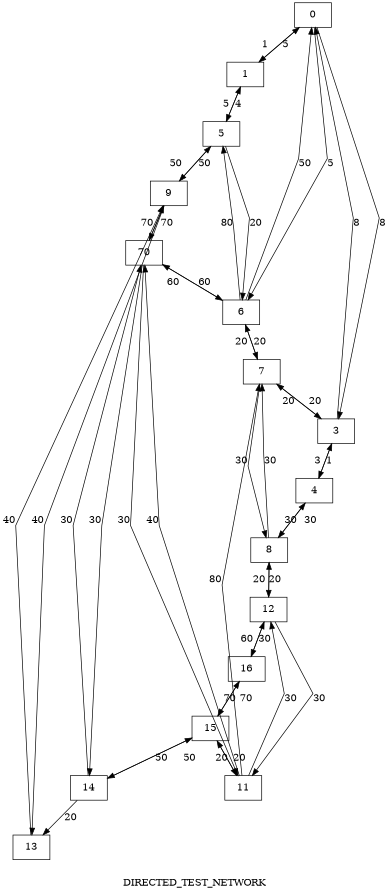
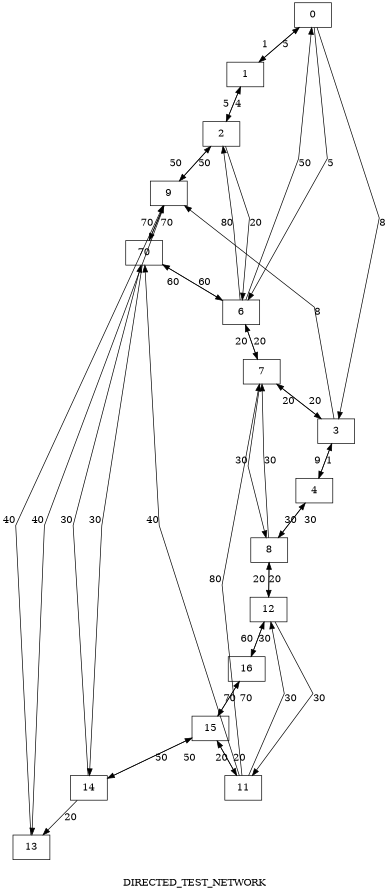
  digraph {
    label=DIRECTED_TEST_NETWORK
    splines=false
    node [shape=box]
    edge [bandwidth=20 delay=2 latency=3 throughput=16]
    n1 [label=0]
    1
-   5
+   5 [label=2]
    3
    6
    9
    4
    7
    n9 [label=70]
    8
    12
    13
    11
    14
    15
    16
    n1 -> 1 [bandwidth=10 delay=3 label=5 latency=4]
    n1 -> 3 [delay=4 label=8 latency=2 throughput=10]
    n1 -> 6 [delay=1 label=5 latency=5 throughput=9]
    1 -> n1 [bandwidth=10 delay=3 label=1 latency=4]
    1 -> 5 [label=4 throughput=12]
    5 -> 1 [label=5 throughput=12]
    5 -> 6 [delay=1 label=20 throughput=17]
    5 -> 9 [bandwidth=10 delay=5 label=50 latency=10 throughput=20]
-   3 -> n1 [delay=4 label=8 latency=2 throughput=10]
+   3 -> 9 [delay=4 label=8 latency=2 throughput=10]
    3 -> 4 [label=1 latency=6 throughput=11]
    3 -> 7 [delay=3 label=20 latency=8 throughput=14]
    6 -> n1 [delay=1 label=50 latency=5 throughput=9]
    6 -> 5 [delay=1 label=80 throughput=17]
    6 -> 7 [delay=4 label=20 throughput=30]
    6 -> n9 [label=60 latency=1 throughput=15]
    9 -> 5 [bandwidth=10 delay=5 label=50 latency=10 throughput=20]
    9 -> n9 [delay=1 label=70 latency=8 throughput=17]
    9 -> 13 [bandwidth=10 label=40 latency=8 throughput=22]
-   4 -> 3 [label=3 latency=6 throughput=11]
+   4 -> 3 [label=9 latency=6 throughput=11]
    4 -> 8 [label=30 latency=9]
    7 -> 3 [delay=3 label=20 latency=8 throughput=14]
    7 -> 6 [delay=4 label=20 throughput=30]
    7 -> 8 [delay=3 label=30 latency=2 throughput=15]
    n9 -> 6 [label=60 latency=1 throughput=15]
    n9 -> 9 [delay=1 label=70 latency=8 throughput=17]
-   n9 -> 11 [label=30 latency=9 throughput=23]
    n9 -> 14 [delay=3 label=30 throughput=31]
    8 -> 4 [label=30 latency=9]
    8 -> 7 [delay=3 label=30 latency=2 throughput=15]
    8 -> 12 [bandwidth=10 delay=4 label=20 latency=5 throughput=19]
    12 -> 8 [bandwidth=10 delay=4 label=20 latency=5 throughput=19]
    12 -> 11 [delay=5 label=30 latency=2 throughput=36]
    12 -> 16 [delay=4 label=30 latency=9 throughput=12]
    13 -> 9 [bandwidth=10 label=40 latency=8 throughput=22]
    11 -> 7 [delay=1 label=80 latency=4 throughput=18]
    11 -> n9 [label=40 latency=9 throughput=23]
    11 -> 12 [delay=5 label=30 latency=2 throughput=36]
    11 -> 15 [bandwidth=10 delay=1 label=20 latency=5 throughput=22]
    14 -> n9 [delay=3 label=30 throughput=31]
    14 -> 13 [label=20 latency=10 throughput=27]
    14 -> 15 [delay=1 label=50 latency=1 throughput=26]
    15 -> 11 [bandwidth=10 delay=1 label=20 latency=5 throughput=22]
    15 -> 14 [delay=1 label=50 latency=1 throughput=26]
    15 -> 16 [delay=3 label=70 latency=1 throughput=14]
    16 -> 12 [delay=4 label=60 latency=9 throughput=12]
    16 -> 15 [delay=3 label=70 latency=1 throughput=14]
  }
